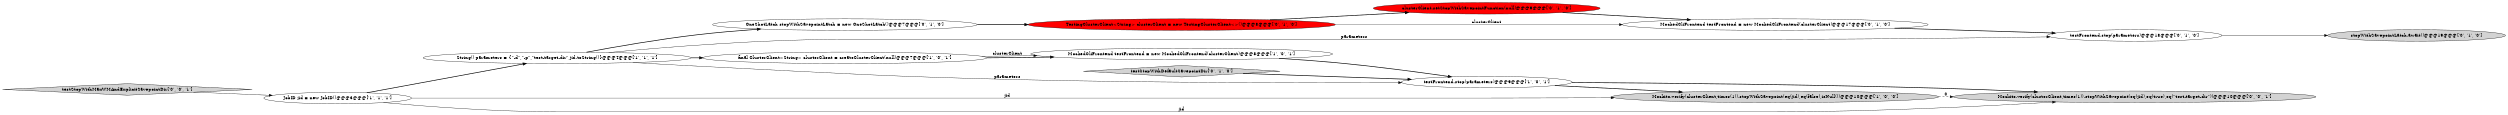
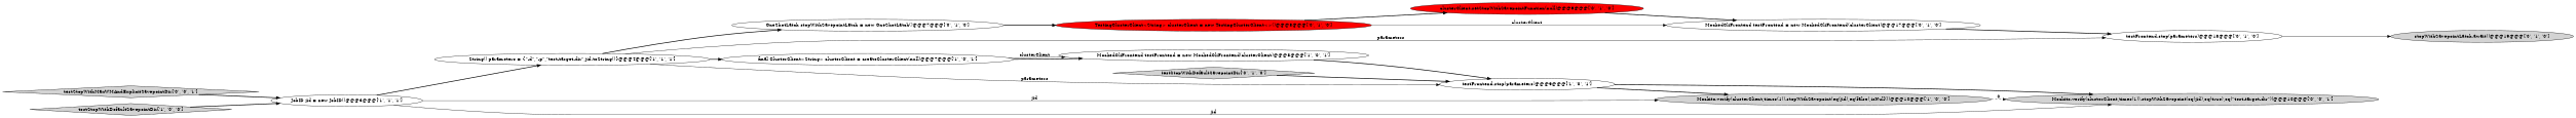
  digraph {
    rankdir=LR
    node [fillcolor=white shape=ellipse style=filled]
    edge [style=bold]
    n1 [label="JobID jid = new JobID()@@@3@@@['1', '1', '1']"]
    n2 [label="String(( parameters = {\"-d\",\"-p\",\"test-target-dir\",jid.toString()}@@@4@@@['1', '1', '1']"]
    n3 [fillcolor=lightgray label="Mockito.verify(clusterClient,times(1)).stopWithSavepoint(eq(jid),eq(false),isNull())@@@10@@@['1', '0', '0']"]
    n4 [fillcolor=lightgray label="Mockito.verify(clusterClient,times(1)).stopWithSavepoint(eq(jid),eq(true),eq(\"test-target-dir\"))@@@10@@@['0', '0', '1']"]
    n5 [label="OneShotLatch stopWithSavepointLatch = new OneShotLatch()@@@7@@@['0', '1', '0']"]
    n6 [label="testFrontend.stop(parameters)@@@9@@@['1', '0', '1']"]
    n7 [label="final ClusterClient<String> clusterClient = createClusterClient(null)@@@7@@@['1', '0', '1']"]
    n8 [label="testFrontend.stop(parameters)@@@18@@@['0', '1', '0']"]
    n9 [fillcolor=red label="TestingClusterClient<String> clusterClient = new TestingClusterClient<>()@@@8@@@['0', '1', '0']"]
    n10 [fillcolor=red label="clusterClient.setStopWithSavepointFunction(null)@@@9@@@['0', '1', '0']"]
    n11 [label="MockedCliFrontend testFrontend = new MockedCliFrontend(clusterClient)@@@17@@@['0', '1', '0']"]
    n12 [fillcolor=lightgray label="testStopWithDefaultSavepointDir['0', '1', '0']" shape=diamond]
    n13 [label="MockedCliFrontend testFrontend = new MockedCliFrontend(clusterClient)@@@8@@@['1', '0', '1']"]
    n14 [fillcolor=lightgray label="testStopWithMaxWMAndExplicitSavepointDir['0', '0', '1']" shape=diamond]
+   n15 [fillcolor=lightgray label="testStopWithDefaultSavepointDir['1', '0', '0']" shape=diamond]
    n16 [fillcolor=lightgray label="stopWithSavepointLatch.await()@@@19@@@['0', '1', '0']"]
    n1 -> n2
    n1 -> n3 [label=jid style=solid]
    n1 -> n4 [label=jid style=solid]
    n2 -> n5
    n2 -> n6 [label=parameters style=solid]
    n2 -> n7
    n2 -> n8 [label=parameters style=solid]
    n3 -> n4 [label=0 style=dashed]
    n5 -> n9
    n6 -> n3
    n6 -> n4
    n7 -> n13 [label=clusterClient style=solid]
    n7 -> n13
    n8 -> n16 [style=solid]
    n9 -> n10
    n9 -> n11 [label=clusterClient style=solid]
    n10 -> n11
    n11 -> n8
    n12 -> n6
    n13 -> n6
-   n14 -> n1 [style=solid]
+   n14 -> n1
+   n15 -> n1
  }
